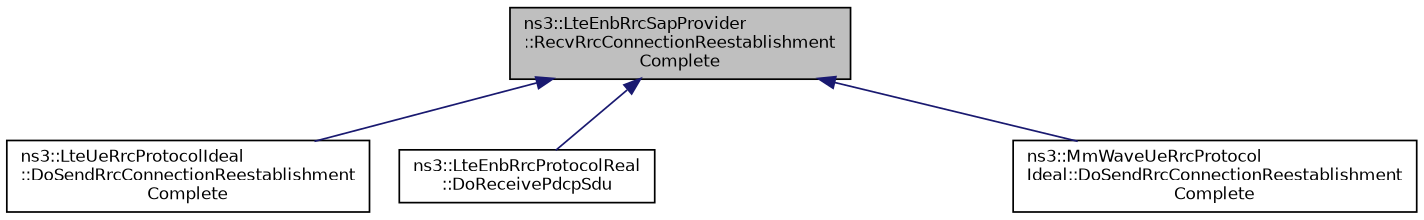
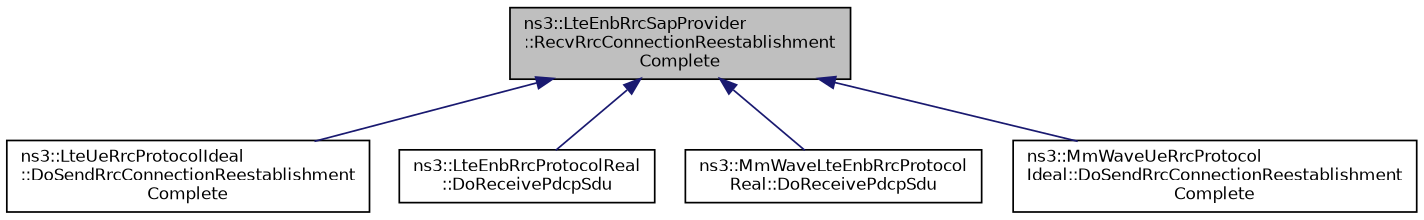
  digraph {
    rankdir=TB
    node [color=black fillcolor=white fontname=Helvetica fontsize=10 shape=record style=filled]
    edge [color=midnightblue dir=back fontname=Helvetica fontsize=10 labelfontname=Helvetica labelfontsize=10 style=solid]
    n1 [fillcolor=grey75 fontcolor=black height=0.2 label="ns3::LteEnbRrcSapProvider\l::RecvRrcConnectionReestablishment\lComplete" width=0.4]
    n2 [height=0.2 label="ns3::LteUeRrcProtocolIdeal\l::DoSendRrcConnectionReestablishment\lComplete" width=0.4]
    n3 [height=0.2 label="ns3::LteEnbRrcProtocolReal\l::DoReceivePdcpSdu" width=0.4]
+   n4 [height=0.2 label="ns3::MmWaveLteEnbRrcProtocol\lReal::DoReceivePdcpSdu" width=0.4]
    n5 [height=0.2 label="ns3::MmWaveUeRrcProtocol\lIdeal::DoSendRrcConnectionReestablishment\lComplete" width=0.4]
    n1 -> n2
    n1 -> n3
+   n1 -> n4
    n1 -> n5
  }
